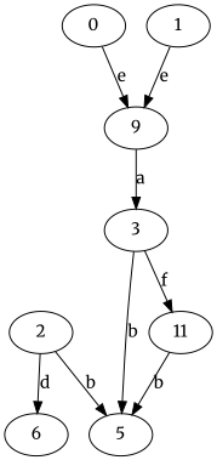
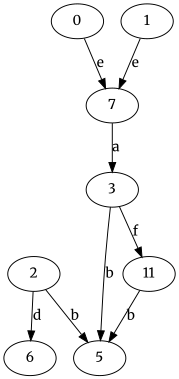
  strict digraph {
    fontname=Merriweather
    node [fontname=Merriweather]
    edge [fontname=Merriweather]
    2
    6
    5
    3
    11
-   9
+   9 [label=7]
    0
    1
    2 -> 6 [label=d]
    2 -> 5 [label=b]
    3 -> 5 [label=b]
    3 -> 11 [label=f]
    11 -> 5 [label=b]
    9 -> 3 [label=a]
    0 -> 9 [label=e]
    1 -> 9 [label=e]
  }
